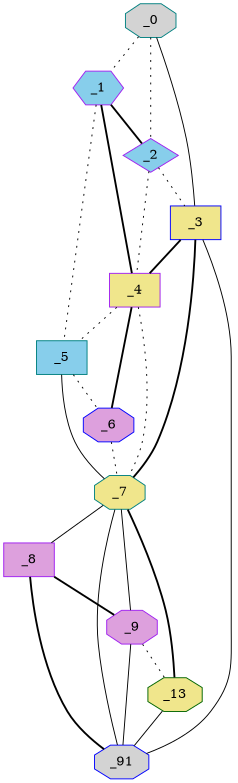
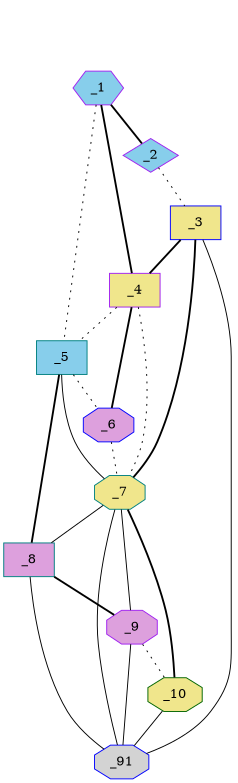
  graph {
    node [color=teal fillcolor=khaki shape=octagon style=filled y=55]
    edge [style=dotted valence=2]
-   _0 [fillcolor=lightgrey x=8]
    _1 [color=purple fillcolor=skyblue shape=hexagon x=12 y=48]
    _2 [color=purple fillcolor=skyblue shape=diamond x=28 y=57]
    _3 [color=blue shape=box x=31 y=63]
    _4 [color=purple shape=box x=37 y=58]
    _5 [fillcolor=skyblue shape=box x=79 y=46]
    _7 [x=88 y=58]
    n8 [color=blue fillcolor=lightgrey label=_91 x=126 y=63]
    _6 [color=blue fillcolor=plum x=81 y=54]
-   _8 [color=purple fillcolor=plum shape=box x=102 y=52]
+   _8 [fillcolor=plum shape=box x=102 y=52]
    _9 [color=purple fillcolor=plum x=107]
-   _10 [color=darkgreen x=111 y=59 label=_13]
-   _0 -- _1 [valence=1]
-   _0 -- _2
-   _0 -- _3 [style=solid valence=1]
+   _10 [color=darkgreen x=111 y=59]
    _1 -- _2 [style=bold valence=1]
    _1 -- _4 [style=bold]
    _1 -- _5 [valence=1]
    _2 -- _3 [valence=1]
-   _2 -- _4
    _3 -- _4 [style=bold valence=1]
    _3 -- _7 [style=bold]
    _3 -- n8 [style=solid valence=1]
    _4 -- _5
    _4 -- _7 [valence=1]
    _4 -- _6 [style=bold]
    _5 -- _7 [style=solid]
    _5 -- _6 [valence=1]
+   _5 -- _8 [style=bold valence=1]
    _7 -- n8 [style=solid valence=1]
    _7 -- _8 [style=solid]
    _7 -- _9 [style=solid]
    _7 -- _10 [style=bold]
    _6 -- _7
-   _8 -- n8 [style=bold valence=1]
+   _8 -- n8 [style=solid valence=1]
    _8 -- _9 [style=bold]
    _9 -- n8 [style=solid]
    _9 -- _10
    _10 -- n8 [style=solid valence=1]
  }
